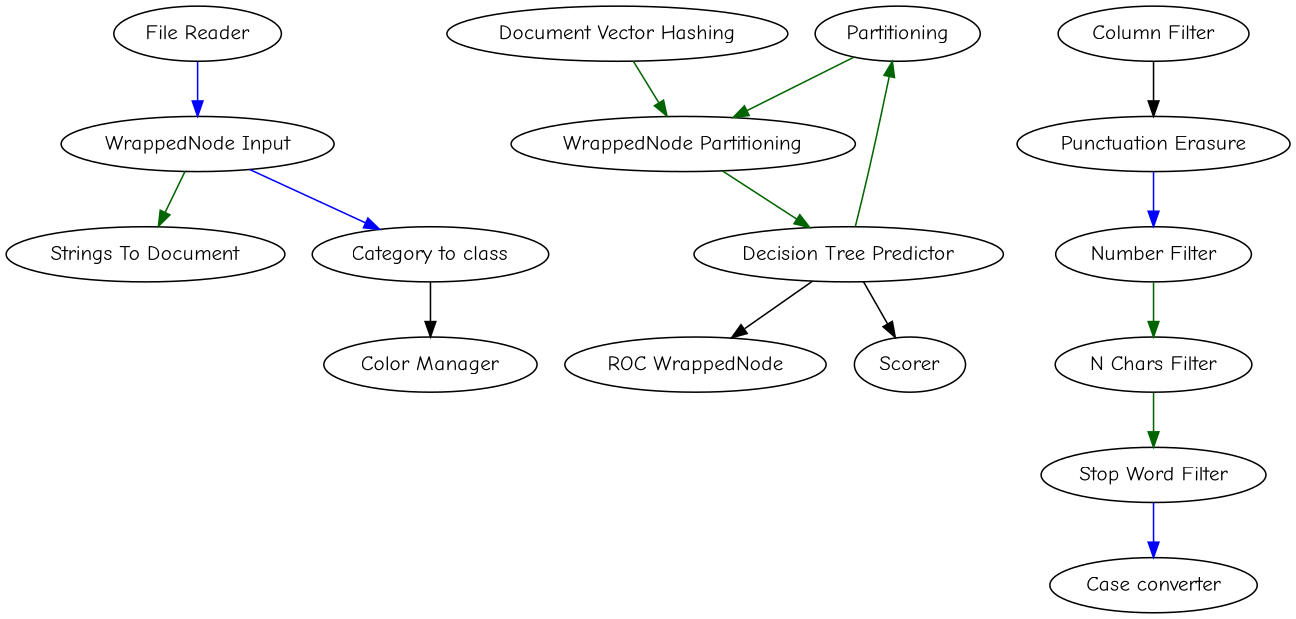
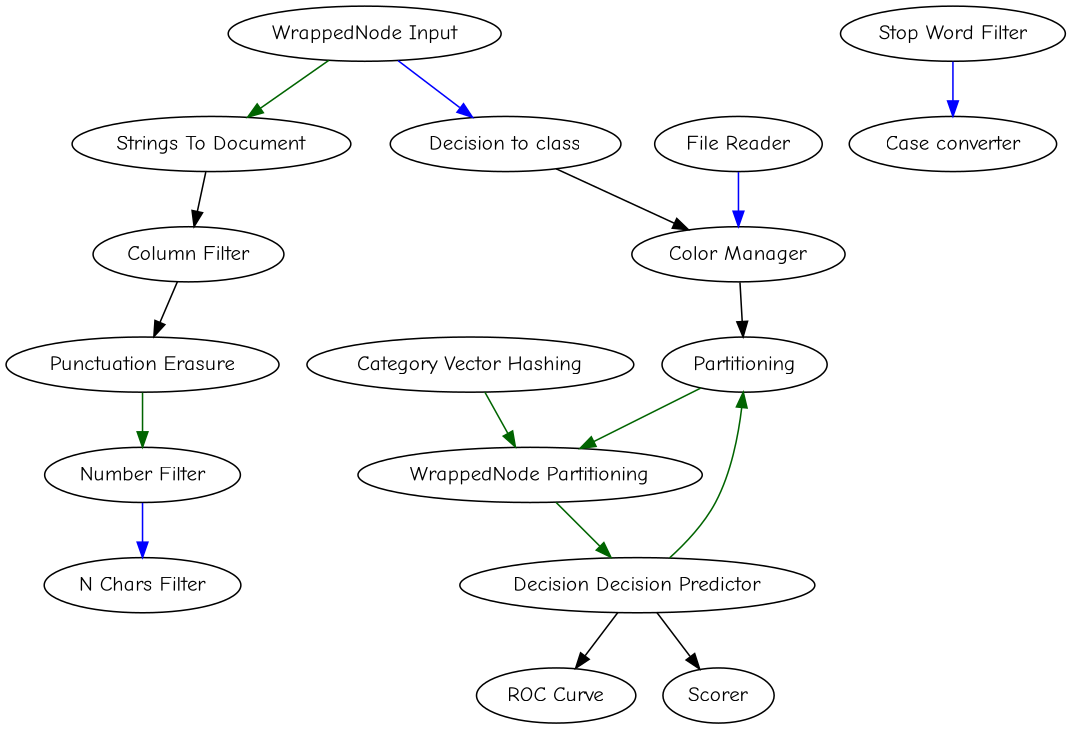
  digraph {
    fontname="Comic Neue"
    rankdir=TB
    node [fontname="Comic Neue"]
    edge [color=darkgreen fontname="Comic Neue"]
    n1 [label="Color Manager"]
    n2 [label=Partitioning]
    n3 [label="WrappedNode Partitioning"]
-   n4 [label="Decision Tree Predictor"]
-   n5 [label="ROC WrappedNode"]
+   n4 [label="Decision Decision Predictor"]
+   n5 [label="ROC Curve"]
    n6 [label=Scorer]
-   n7 [label="Document Vector Hashing"]
+   n7 [label="Category Vector Hashing"]
    n8 [label="Number Filter"]
    n9 [label="N Chars Filter"]
    n10 [label="Stop Word Filter"]
    n11 [label="Case converter"]
    n12 [label="Column Filter"]
    n13 [label="Punctuation Erasure"]
    n14 [label="Strings To Document"]
    n15 [label="WrappedNode Input"]
-   n16 [label="Category to class"]
+   n16 [label="Decision to class"]
    n17 [label="File Reader"]
+   n1 -> n2 [color=black]
    n2 -> n3
    n3 -> n4
    n4 -> n2
    n4 -> n5 [color=black]
    n4 -> n6 [color=black]
    n7 -> n3
-   n8 -> n9
-   n9 -> n10
+   n8 -> n9 [color=blue]
    n10 -> n11 [color=blue]
    n12 -> n13 [color=black]
-   n13 -> n8 [color=blue]
+   n13 -> n8
+   n14 -> n12 [color=black]
    n15 -> n14
    n15 -> n16 [color=blue]
    n16 -> n1 [color=black]
-   n17 -> n15 [color=blue]
+   n17 -> n1 [color=blue]
  }
